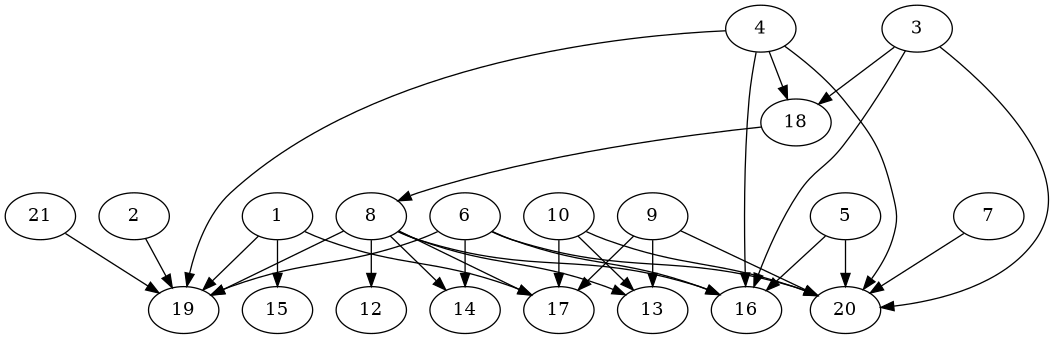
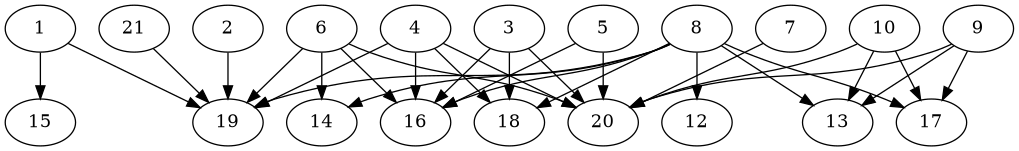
  digraph {
    node [alpha=0.04]
    1 [alpha=0.09 expect_size=23349248]
    15 [expect_size=43444224]
    17 [alpha=0.19 expect_size=41199616]
    19 [expect_size=43390976]
    2 [alpha=0.08 expect_size=20415488]
    3 [alpha=0.09 expect_size=22106112]
    16 [alpha=0.12 expect_size=8788992]
    18 [alpha=0.05 expect_size=32775168]
    20 [expect_size=26613760]
    4 [alpha=0.06 expect_size=20495360]
    5 [alpha=0.05 expect_size=23763968]
    6 [alpha=0.14 expect_size=20705280]
    14 [alpha=0.12 expect_size=29364224]
    7 [alpha=0.16 expect_size=45762560]
    8 [expect_size=5843968]
    12 [alpha=0.19 expect_size=36115456]
    13 [alpha=0.00 expect_size=8335360]
    9 [alpha=0.13 expect_size=13281280]
    10 [alpha=0.19 expect_size=41431040]
    n20 [alpha=0.06 expect_size=15357952 label=21]
    1 -> 15
-   1 -> 17
    1 -> 19
    2 -> 19
    3 -> 16
    3 -> 18
    3 -> 20
    4 -> 19
    4 -> 16
    4 -> 18
    4 -> 20
    5 -> 16
    5 -> 20
    6 -> 19
    6 -> 16
    6 -> 20
    6 -> 14
    7 -> 20
    8 -> 17
    8 -> 19
    8 -> 16
-   18 -> 8
+   8 -> 18
    8 -> 14
    8 -> 12
    8 -> 13
    9 -> 17
    9 -> 20
    9 -> 13
    10 -> 17
    10 -> 20
    10 -> 13
    n20 -> 19
  }
